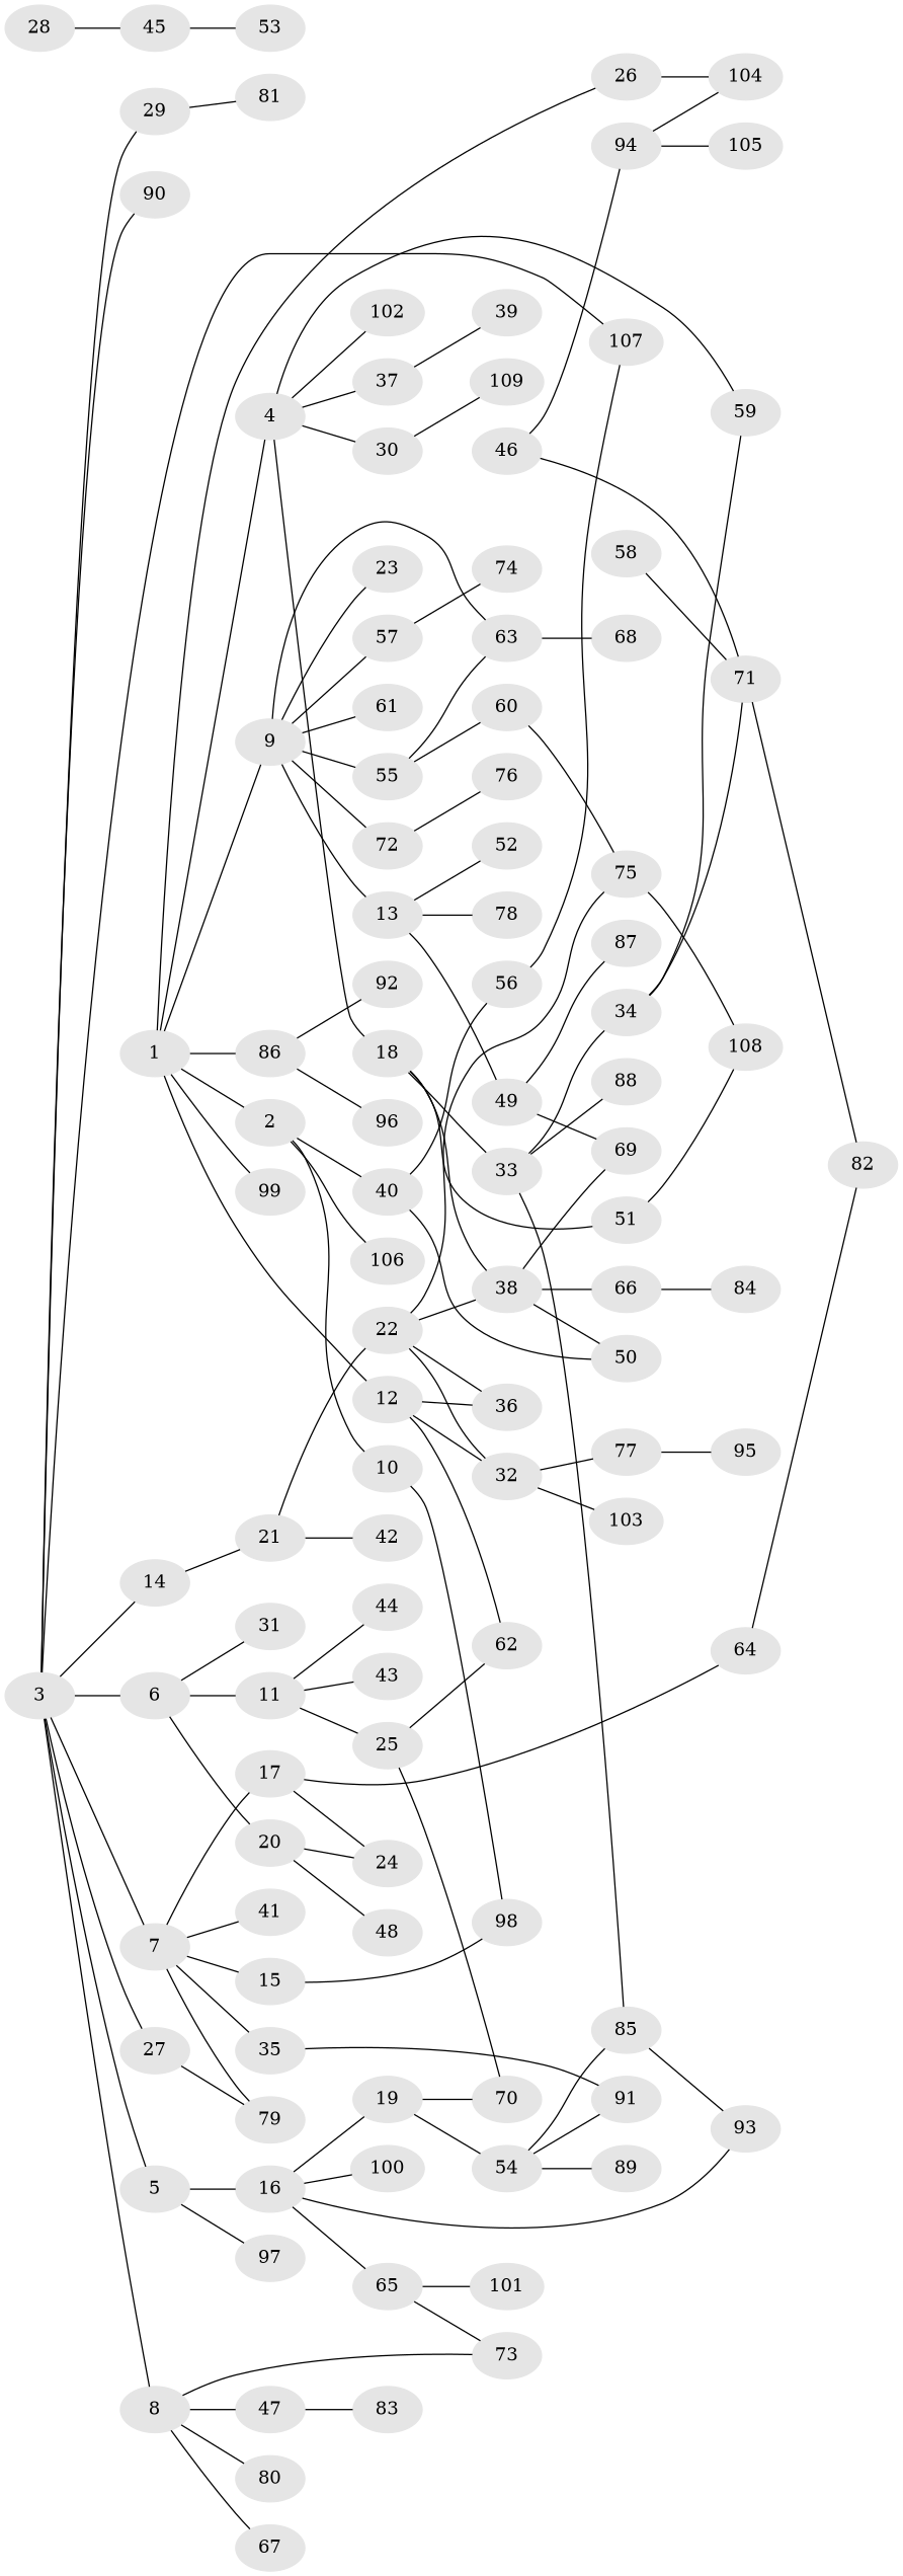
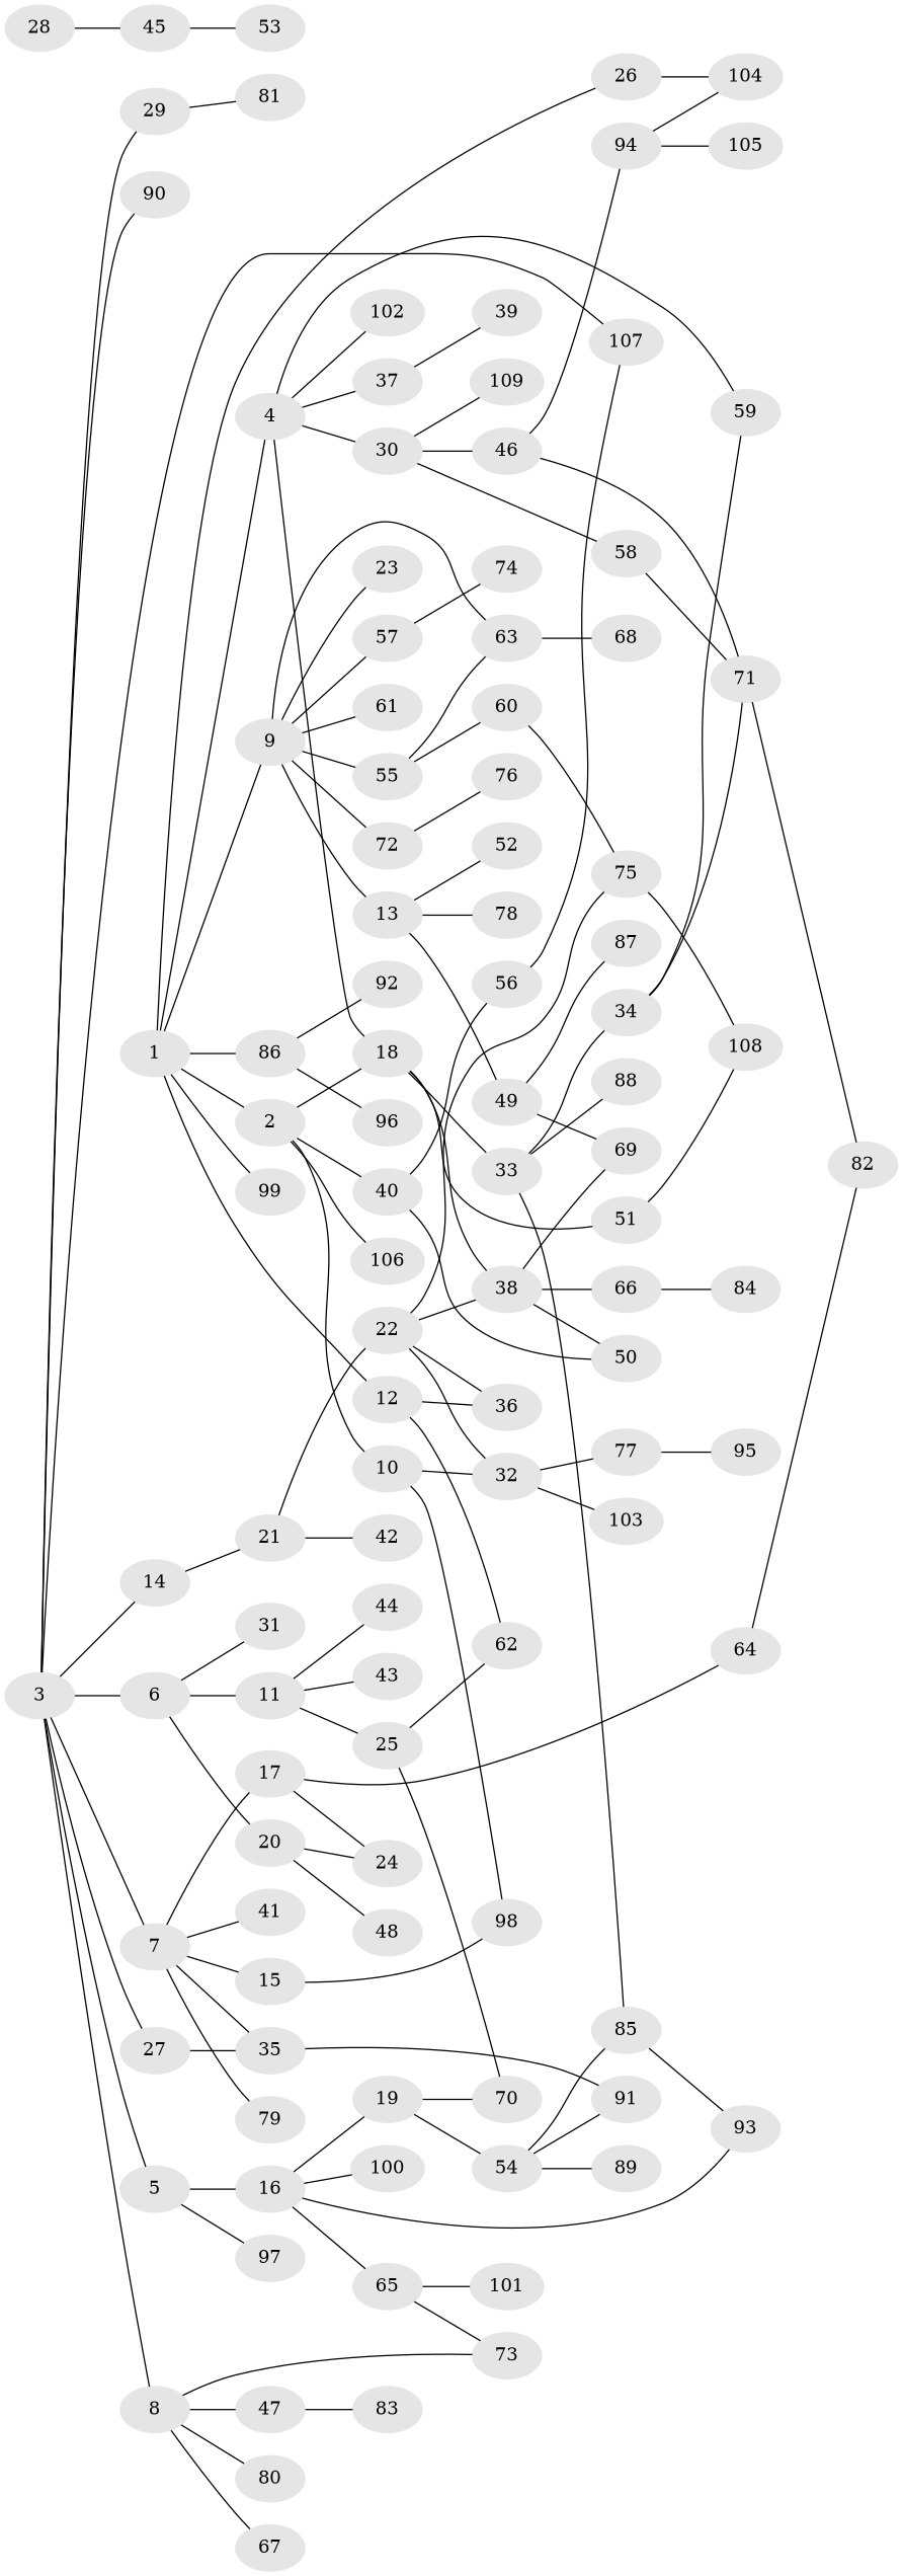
  graph {
    rankdir=LR
    node [color=gray90 style=filled]
    1
    2
    4
    9
    12
    26
    86
    99
    10
    18
    40
    106
    3
    5
    6
    7
    8
    14
    27
    29
    90
    107
    30
    37
    59
    102
    13
    23
    55
    57
    61
    63
    72
    36
    62
    104
    92
    96
    32
    98
    33
    38
    51
    50
    56
    16
    97
    11
    20
    31
    15
    17
    35
    41
    79
    47
    67
    73
    80
    21
    81
    46
    58
    109
    39
    19
    65
    93
    100
    28
    45
    25
    43
    44
    24
    48
    64
    91
    83
    49
    52
    78
    60
    74
    68
    76
    77
    103
    70
    69
    87
    22
    42
    54
    101
    82
    34
    85
    88
    66
    108
    89
    75
    53
    71
    94
    95
    84
    105
    1 -- 2
    1 -- 4
    1 -- 9
    1 -- 12
    1 -- 26
    1 -- 86
    1 -- 99
    2 -- 10
+   2 -- 18
    2 -- 40
    2 -- 106
    4 -- 18
    4 -- 30
    4 -- 37
    4 -- 59
    4 -- 102
    9 -- 13
    9 -- 23
    9 -- 55
    9 -- 57
    9 -- 61
    9 -- 63
    9 -- 72
    12 -- 36
    12 -- 62
    26 -- 104
    86 -- 92
    86 -- 96
-   12 -- 32
+   10 -- 32
    10 -- 98
    18 -- 33
    18 -- 38
    18 -- 51
    40 -- 50
    40 -- 56
    3 -- 5
    3 -- 6
    3 -- 7
    3 -- 8
    3 -- 14
    3 -- 27
    3 -- 29
    3 -- 90
    3 -- 107
    5 -- 16
    5 -- 97
    6 -- 11
    6 -- 20
    6 -- 31
    7 -- 15
    7 -- 17
    7 -- 35
    7 -- 41
    7 -- 79
    8 -- 47
    8 -- 67
    8 -- 73
    8 -- 80
    14 -- 21
-   27 -- 79
+   27 -- 35
    29 -- 81
+   30 -- 46
+   30 -- 58
    30 -- 109
    37 -- 39
    13 -- 49
    13 -- 52
    13 -- 78
    55 -- 63
    55 -- 60
    57 -- 74
    63 -- 68
    72 -- 76
    32 -- 77
    32 -- 103
    33 -- 34
    33 -- 85
    33 -- 88
    38 -- 50
    38 -- 69
    38 -- 66
    51 -- 108
    56 -- 107
    16 -- 19
    16 -- 65
    16 -- 93
    16 -- 100
    11 -- 25
    11 -- 43
    11 -- 44
    20 -- 24
    20 -- 48
    15 -- 98
    17 -- 24
    17 -- 64
    35 -- 91
    47 -- 83
    21 -- 22
    21 -- 42
    46 -- 71
    46 -- 94
    58 -- 71
    19 -- 70
    19 -- 54
    65 -- 73
    65 -- 101
    28 -- 45
    45 -- 53
    25 -- 62
    25 -- 70
    64 -- 82
    49 -- 69
    49 -- 87
    60 -- 75
    77 -- 95
    22 -- 36
    22 -- 32
    22 -- 38
    22 -- 75
    54 -- 91
    54 -- 85
    54 -- 89
    34 -- 59
    34 -- 71
    85 -- 93
    66 -- 84
    75 -- 108
    71 -- 82
    94 -- 104
    94 -- 105
  }
